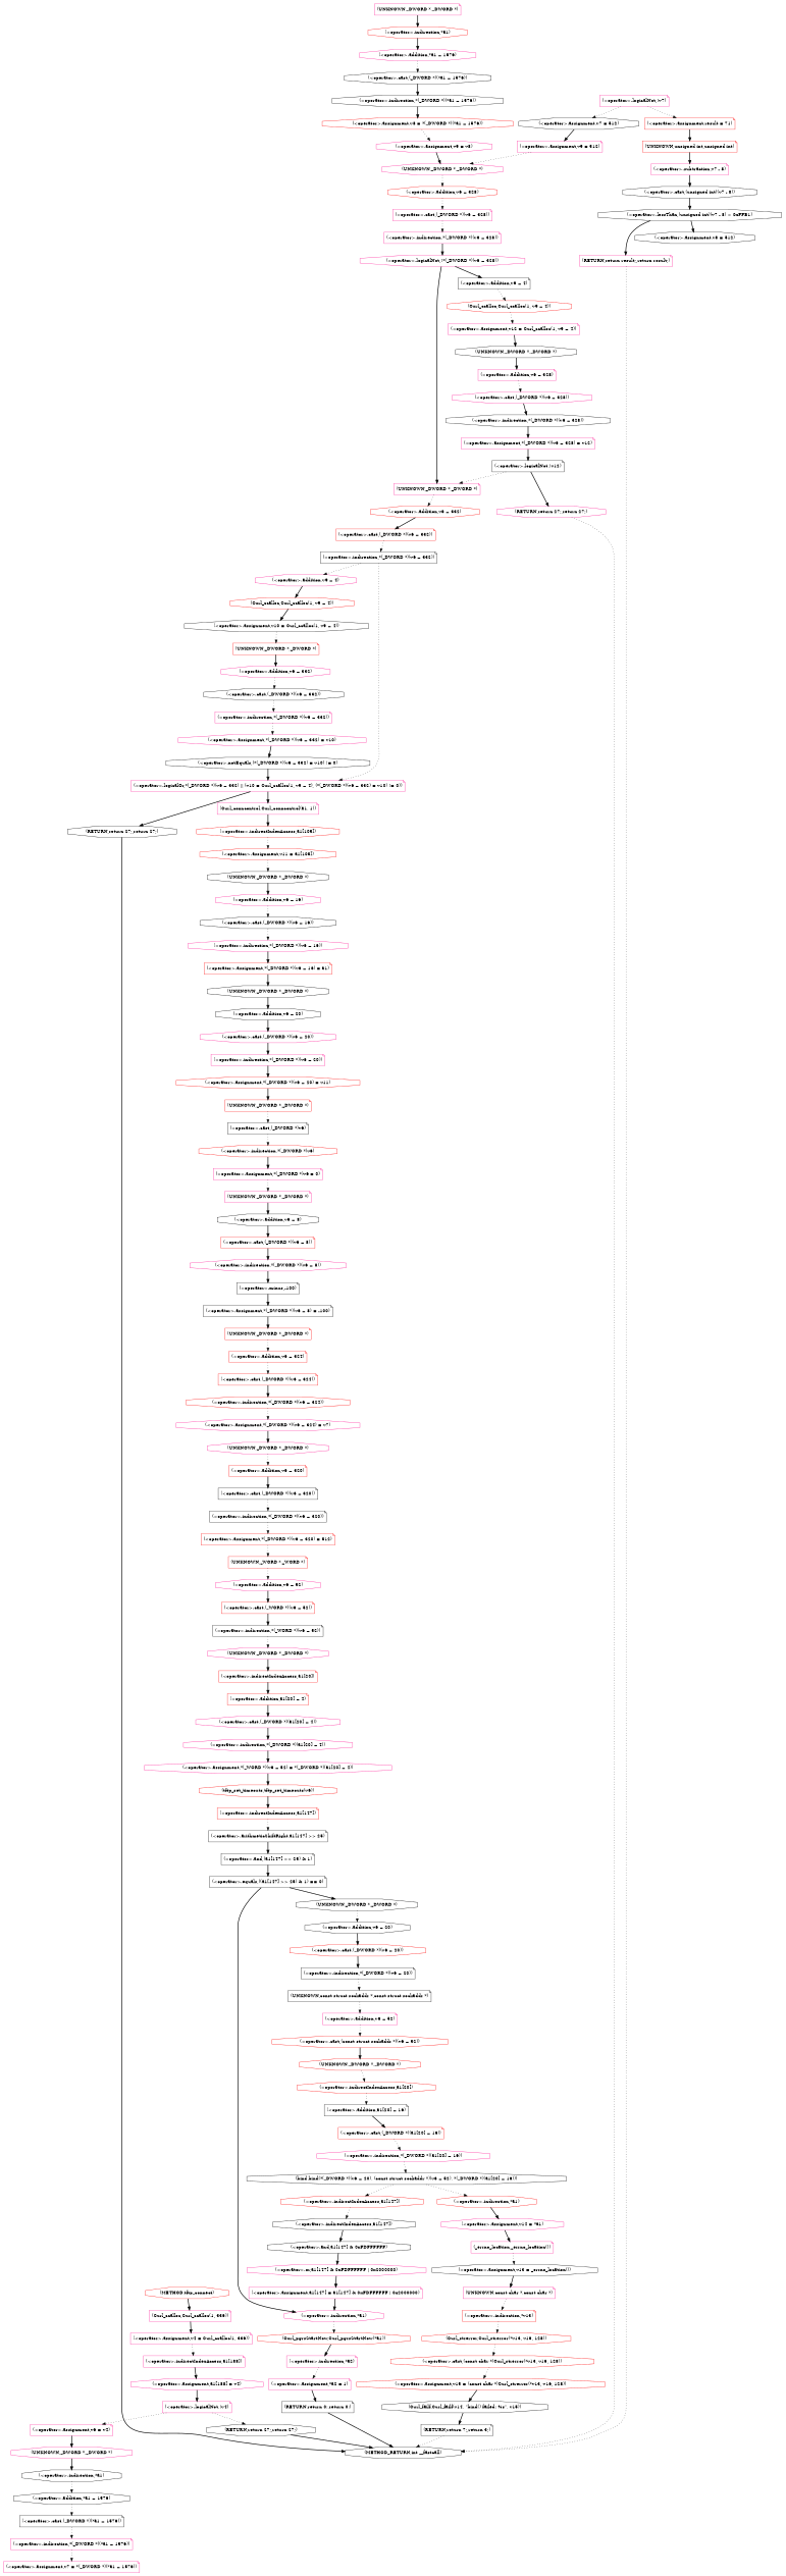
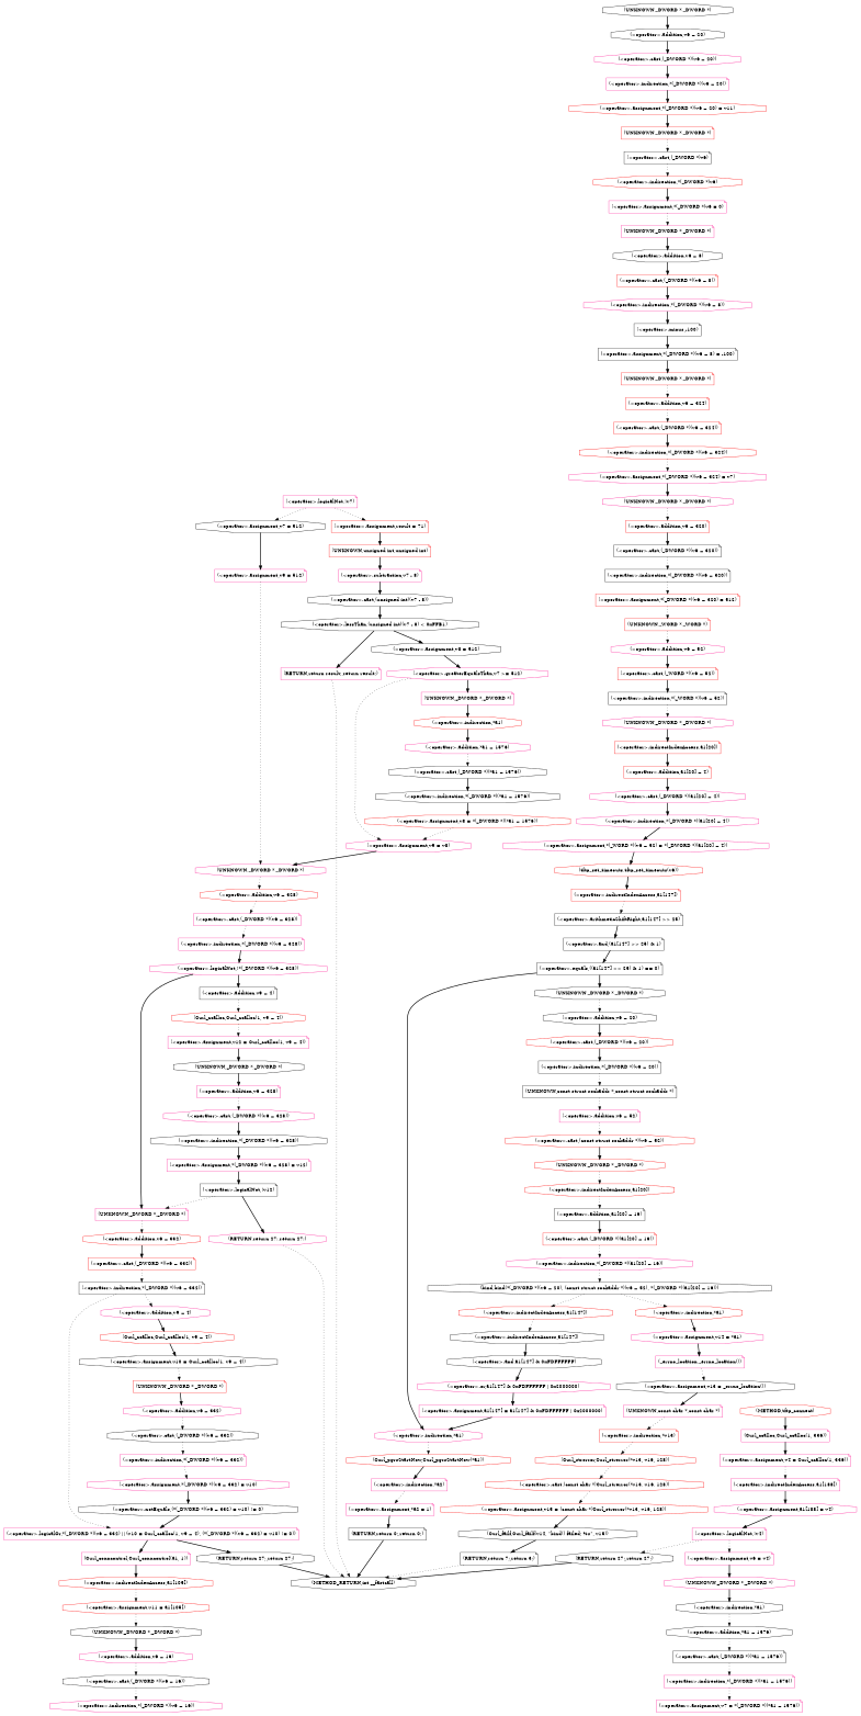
  digraph {
    node [color=deeppink shape=octagon]
    edge [style=bold]
    n1 [label="(<operator>.assignment,v4 = Curl_ccalloc(1, 336))" shape=note]
    n2 [label="(<operator>.indirectIndexAccess,a1[188])" shape=note]
    n3 [label="(<operator>.assignment,a1[188] = v4)"]
    n4 [label="(Curl_ccalloc,Curl_ccalloc(1, 336))" shape=note]
    n5 [label="(<operator>.logicalNot,!v4)" shape=note]
    n6 [color=black label="(RETURN,return 27;,return 27;)"]
    n7 [label="(<operator>.assignment,v6 = v4)" shape=note]
    n8 [color=black label="(METHOD_RETURN,int __fastcall)"]
    n9 [label="(UNKNOWN,_DWORD *,_DWORD *)"]
    n10 [color=black label="(<operator>.indirection,*a1)"]
    n11 [label="(<operator>.assignment,v7 = *(_DWORD *)(*a1 + 1576))" shape=note]
    n12 [label="(<operator>.logicalNot,!v7)" shape=note]
    n13 [color=black label="(<operator>.assignment,v7 = 512)"]
    n14 [color=red label="(<operator>.assignment,result = 71)" shape=note]
    n15 [label="(<operator>.indirection,*(_DWORD *)(*a1 + 1576))" shape=note]
    n16 [color=black label="(<operator>.cast,(_DWORD *)(*a1 + 1576))" shape=note]
    n17 [color=black label="(<operator>.addition,*a1 + 1576)"]
    n18 [label="(<operator>.assignment,v9 = 512)" shape=note]
    n19 [color=red label="(UNKNOWN,unsigned int,unsigned int)" shape=note]
    n20 [label="(UNKNOWN,_DWORD *,_DWORD *)"]
    n21 [color=red label="(<operator>.addition,v6 + 328)"]
    n22 [label="(<operator>.subtraction,v7 - 8)" shape=note]
    n23 [color=black label="(<operator>.lessThan,(unsigned int)(v7 - 8) < 0xFFB1)"]
    n24 [color=black label="(<operator>.assignment,v8 = 512)"]
    n25 [label="(RETURN,return result;,return result;)" shape=note]
+   n26 [label="(<operator>.greaterEqualsThan,v7 >= 512)"]
    n27 [color=black label="(<operator>.cast,(unsigned int)(v7 - 8))"]
    n28 [label="(UNKNOWN,_DWORD *,_DWORD *)" shape=note]
    n29 [label="(<operator>.assignment,v9 = v8)"]
    n30 [color=red label="(<operator>.indirection,*a1)"]
    n31 [color=red label="(<operator>.assignment,v8 = *(_DWORD *)(*a1 + 1576))"]
    n32 [color=black label="(<operator>.indirection,*(_DWORD *)(*a1 + 1576))"]
    n33 [color=black label="(<operator>.cast,(_DWORD *)(*a1 + 1576))"]
    n34 [label="(<operator>.addition,*a1 + 1576)"]
    n35 [label="(<operator>.logicalNot,!*(_DWORD *)(v6 + 328))"]
    n36 [color=black label="(<operator>.addition,v9 + 4)" shape=note]
    n37 [label="(UNKNOWN,_DWORD *,_DWORD *)" shape=note]
    n38 [color=red label="(Curl_ccalloc,Curl_ccalloc(1, v9 + 4))"]
    n39 [color=red label="(<operator>.addition,v6 + 332)"]
    n40 [label="(<operator>.indirection,*(_DWORD *)(v6 + 328))" shape=note]
    n41 [label="(<operator>.cast,(_DWORD *)(v6 + 328))" shape=note]
    n42 [label="(<operator>.assignment,v12 = Curl_ccalloc(1, v9 + 4))" shape=note]
    n43 [color=black label="(UNKNOWN,_DWORD *,_DWORD *)"]
    n44 [label="(<operator>.addition,v6 + 328)" shape=note]
    n45 [label="(<operator>.assignment,*(_DWORD *)(v6 + 328) = v12)" shape=note]
    n46 [color=black label="(<operator>.logicalNot,!v12)" shape=note]
    n47 [label="(RETURN,return 27;,return 27;)"]
    n48 [color=black label="(<operator>.indirection,*(_DWORD *)(v6 + 328))"]
    n49 [label="(<operator>.cast,(_DWORD *)(v6 + 328))"]
    n50 [label="(<operator>.logicalOr,*(_DWORD *)(v6 + 332) || (v10 = Curl_ccalloc(1, v9 + 4), (*(_DWORD *)(v6 + 332) = v10) != 0))" shape=note]
    n51 [label="(Curl_conncontrol,Curl_conncontrol(a1, 1))" shape=note]
    n52 [color=black label="(RETURN,return 27;,return 27;)"]
    n53 [color=red label="(<operator>.indirectIndexAccess,a1[105])"]
    n54 [color=black label="(<operator>.indirection,*(_DWORD *)(v6 + 332))" shape=note]
    n55 [label="(<operator>.addition,v9 + 4)"]
    n56 [color=red label="(Curl_ccalloc,Curl_ccalloc(1, v9 + 4))"]
    n57 [color=red label="(<operator>.cast,(_DWORD *)(v6 + 332))" shape=note]
    n58 [color=black label="(<operator>.assignment,v10 = Curl_ccalloc(1, v9 + 4))"]
    n59 [color=red label="(UNKNOWN,_DWORD *,_DWORD *)" shape=note]
    n60 [label="(<operator>.addition,v6 + 332)"]
    n61 [color=black label="(<operator>.notEquals,(*(_DWORD *)(v6 + 332) = v10) != 0)"]
    n62 [label="(<operator>.assignment,*(_DWORD *)(v6 + 332) = v10)"]
    n63 [label="(<operator>.indirection,*(_DWORD *)(v6 + 332))" shape=note]
    n64 [color=black label="(<operator>.cast,(_DWORD *)(v6 + 332))"]
    n65 [color=red label="(<operator>.assignment,v11 = a1[105])"]
    n66 [color=black label="(UNKNOWN,_DWORD *,_DWORD *)"]
    n67 [label="(<operator>.addition,v6 + 16)"]
-   n68 [color=red label="(<operator>.assignment,*(_DWORD *)(v6 + 16) = a1)" shape=note]
    n69 [color=black label="(UNKNOWN,_DWORD *,_DWORD *)"]
    n70 [color=black label="(<operator>.addition,v6 + 20)"]
    n71 [label="(<operator>.indirection,*(_DWORD *)(v6 + 16))"]
    n72 [color=black label="(<operator>.cast,(_DWORD *)(v6 + 16))"]
    n73 [color=red label="(<operator>.assignment,*(_DWORD *)(v6 + 20) = v11)"]
    n74 [color=red label="(UNKNOWN,_DWORD *,_DWORD *)" shape=note]
    n75 [color=black label="(<operator>.cast,(_DWORD *)v6)" shape=note]
    n76 [label="(<operator>.indirection,*(_DWORD *)(v6 + 20))" shape=note]
    n77 [label="(<operator>.cast,(_DWORD *)(v6 + 20))"]
    n78 [label="(<operator>.assignment,*(_DWORD *)v6 = 0)" shape=note]
    n79 [label="(UNKNOWN,_DWORD *,_DWORD *)" shape=note]
    n80 [color=black label="(<operator>.addition,v6 + 8)"]
    n81 [color=red label="(<operator>.indirection,*(_DWORD *)v6)"]
    n82 [color=black label="(<operator>.assignment,*(_DWORD *)(v6 + 8) = -100)" shape=note]
    n83 [color=red label="(UNKNOWN,_DWORD *,_DWORD *)" shape=note]
    n84 [color=red label="(<operator>.addition,v6 + 324)" shape=note]
    n85 [label="(<operator>.indirection,*(_DWORD *)(v6 + 8))"]
    n86 [color=black label="(<operator>.minus,-100)" shape=note]
    n87 [color=red label="(<operator>.cast,(_DWORD *)(v6 + 8))" shape=note]
    n88 [label="(<operator>.assignment,*(_DWORD *)(v6 + 324) = v7)"]
    n89 [label="(UNKNOWN,_DWORD *,_DWORD *)"]
    n90 [color=red label="(<operator>.addition,v6 + 320)" shape=note]
    n91 [color=red label="(<operator>.indirection,*(_DWORD *)(v6 + 324))"]
    n92 [color=red label="(<operator>.cast,(_DWORD *)(v6 + 324))" shape=note]
    n93 [color=red label="(<operator>.assignment,*(_DWORD *)(v6 + 320) = 512)" shape=note]
    n94 [color=red label="(UNKNOWN,_WORD *,_WORD *)" shape=note]
    n95 [label="(<operator>.addition,v6 + 52)"]
    n96 [color=black label="(<operator>.indirection,*(_DWORD *)(v6 + 320))" shape=note]
    n97 [color=black label="(<operator>.cast,(_DWORD *)(v6 + 320))" shape=note]
    n98 [label="(<operator>.assignment,*(_WORD *)(v6 + 52) = *(_DWORD *)(a1[20] + 4))"]
    n99 [color=red label="(tftp_set_timeouts,tftp_set_timeouts(v6))"]
    n100 [color=red label="(<operator>.indirectIndexAccess,a1[147])" shape=note]
    n101 [color=black label="(<operator>.indirection,*(_WORD *)(v6 + 52))" shape=note]
    n102 [label="(UNKNOWN,_DWORD *,_DWORD *)"]
    n103 [color=red label="(<operator>.indirectIndexAccess,a1[20])" shape=note]
    n104 [color=red label="(<operator>.cast,(_WORD *)(v6 + 52))" shape=note]
    n105 [label="(<operator>.indirection,*(_DWORD *)(a1[20] + 4))"]
    n106 [label="(<operator>.cast,(_DWORD *)(a1[20] + 4))"]
    n107 [color=red label="(<operator>.addition,a1[20] + 4)" shape=note]
    n108 [color=black label="(<operator>.arithmeticShiftRight,a1[147] >> 25)" shape=note]
    n109 [color=black label="(<operator>.equals,((a1[147] >> 25) & 1) == 0)" shape=note]
    n110 [color=black label="(UNKNOWN,_DWORD *,_DWORD *)"]
    n111 [label="(<operator>.indirection,*a1)"]
    n112 [color=black label="(<operator>.addition,v6 + 20)"]
    n113 [color=red label="(Curl_pgrsStartNow,Curl_pgrsStartNow(*a1))"]
    n114 [color=black label="(<operator>.and,(a1[147] >> 25) & 1)" shape=note]
    n115 [color=black label="(bind,bind(*(_DWORD *)(v6 + 20), (const struct sockaddr *)(v6 + 52), *(_DWORD *)(a1[20] + 16)))"]
    n116 [color=red label="(<operator>.indirection,*a1)"]
    n117 [color=red label="(<operator>.indirectIndexAccess,a1[147])"]
    n118 [label="(<operator>.assignment,v14 = *a1)"]
    n119 [color=black label="(<operator>.indirectIndexAccess,a1[147])"]
    n120 [color=black label="(<operator>.indirection,*(_DWORD *)(v6 + 20))" shape=note]
    n121 [color=black label="(UNKNOWN,const struct sockaddr *,const struct sockaddr *)" shape=note]
    n122 [label="(<operator>.addition,v6 + 52)" shape=note]
    n123 [color=red label="(<operator>.cast,(_DWORD *)(v6 + 20))"]
    n124 [color=red label="(<operator>.cast,(const struct sockaddr *)(v6 + 52))"]
    n125 [color=red label="(UNKNOWN,_DWORD *,_DWORD *)"]
    n126 [color=red label="(<operator>.indirectIndexAccess,a1[20])"]
    n127 [label="(<operator>.indirection,*(_DWORD *)(a1[20] + 16))"]
    n128 [color=red label="(<operator>.cast,(_DWORD *)(a1[20] + 16))" shape=note]
    n129 [color=black label="(<operator>.addition,a1[20] + 16)" shape=note]
    n130 [label="(_errno_location,_errno_location())" shape=note]
    n131 [color=black label="(<operator>.assignment,v13 = _errno_location())"]
    n132 [label="(UNKNOWN,const char *,const char *)" shape=note]
    n133 [color=red label="(<operator>.indirection,*v13)" shape=note]
    n134 [color=red label="(<operator>.assignment,v15 = (const char *)Curl_strerror(*v13, v16, 128))"]
    n135 [color=black label="(Curl_failf,Curl_failf(v14, \"bind() failed; %s\", v15))"]
    n136 [color=black label="(RETURN,return 7;,return 3;)" shape=note]
    n137 [color=red label="(<operator>.cast,(const char *)Curl_strerror(*v13, v16, 128))"]
    n138 [color=red label="(Curl_strerror,Curl_strerror(*v13, v16, 128))"]
    n139 [label="(<operator>.assignment,a1[147] = a1[147] & 0xFDFFFFFF | 0x2000000)" shape=note]
    n140 [color=black label="(<operator>.and,a1[147] & 0xFDFFFFFF)"]
    n141 [label="(<operator>.or,a1[147] & 0xFDFFFFFF | 0x2000000)"]
    n142 [label="(<operator>.indirection,*a2)" shape=note]
    n143 [label="(<operator>.assignment,*a2 = 1)" shape=note]
    n144 [color=black label="(RETURN,return 0;,return 0;)" shape=note]
    n145 [color=red label="(METHOD,tftp_connect)"]
    n1 -> n2 [style=dotted]
    n2 -> n3
    n3 -> n5
    n4 -> n1
    n5 -> n6 [style=dotted]
    n5 -> n7 [style=dotted]
    n6 -> n8
    n7 -> n9
    n9 -> n10
    n10 -> n17 [style=dotted]
    n12 -> n13 [style=dotted]
    n12 -> n14 [style=dotted]
    n13 -> n18
    n14 -> n19
    n15 -> n11 [style=dotted]
    n16 -> n15 [style=dotted]
    n17 -> n16 [style=dotted]
    n18 -> n20 [style=dotted]
    n19 -> n22
    n20 -> n21 [style=dotted]
    n21 -> n41 [style=dotted]
    n22 -> n27
    n23 -> n24
    n23 -> n25
+   n24 -> n26
    n25 -> n8 [style=dotted]
+   n26 -> n28
+   n26 -> n29 [style=dotted]
    n27 -> n23
    n28 -> n30
    n29 -> n20
    n30 -> n34
    n31 -> n29 [style=dotted]
    n32 -> n31
    n33 -> n32
    n34 -> n33 [style=dotted]
    n35 -> n36
    n35 -> n37
    n36 -> n38 [style=dotted]
    n37 -> n39 [style=dotted]
    n38 -> n42 [style=dotted]
    n39 -> n57
    n40 -> n35
    n41 -> n40 [style=dotted]
    n42 -> n43
    n43 -> n44
    n44 -> n49 [style=dotted]
    n45 -> n46
    n46 -> n37 [style=dotted]
    n46 -> n47
    n47 -> n8 [style=dotted]
    n48 -> n45
    n49 -> n48
    n50 -> n51
    n50 -> n52
    n51 -> n53
    n52 -> n8
    n53 -> n65 [style=dotted]
    n54 -> n50 [style=dotted]
    n54 -> n55 [style=dotted]
    n55 -> n56
    n56 -> n58
    n57 -> n54 [style=dotted]
    n58 -> n59 [style=dotted]
    n59 -> n60
    n60 -> n64 [style=dotted]
    n61 -> n50
    n62 -> n61
    n63 -> n62 [style=dotted]
    n64 -> n63 [style=dotted]
    n65 -> n66 [style=dotted]
    n66 -> n67
    n67 -> n72 [style=dotted]
-   n68 -> n69
    n69 -> n70
    n70 -> n77
-   n71 -> n68
    n72 -> n71 [style=dotted]
    n73 -> n74
    n74 -> n75 [style=dotted]
    n75 -> n81 [style=dotted]
    n76 -> n73
    n77 -> n76
    n78 -> n79 [style=dotted]
    n79 -> n80
    n80 -> n87
    n81 -> n78
    n82 -> n83
    n83 -> n84 [style=dotted]
    n84 -> n92 [style=dotted]
    n85 -> n86
    n86 -> n82
    n87 -> n85
    n88 -> n89
    n89 -> n90 [style=dotted]
    n90 -> n97
    n91 -> n88 [style=dotted]
    n92 -> n91
    n93 -> n94 [style=dotted]
    n94 -> n95 [style=dotted]
    n95 -> n104
    n96 -> n93 [style=dotted]
    n97 -> n96 [style=dotted]
    n98 -> n99
    n99 -> n100
    n100 -> n108 [style=dotted]
    n101 -> n102 [style=dotted]
    n102 -> n103
    n103 -> n107
    n104 -> n101
    n105 -> n98
    n106 -> n105
    n107 -> n106
    n108 -> n114
    n109 -> n110
    n109 -> n111
    n110 -> n112 [style=dotted]
    n111 -> n113 [style=dotted]
    n112 -> n123
    n113 -> n142
    n114 -> n109
    n115 -> n116 [style=dotted]
    n115 -> n117 [style=dotted]
    n116 -> n118
    n117 -> n119 [style=dotted]
    n118 -> n130
    n119 -> n140
    n120 -> n121 [style=dotted]
    n121 -> n122 [style=dotted]
    n122 -> n124 [style=dotted]
    n123 -> n120
    n124 -> n125
    n125 -> n126 [style=dotted]
    n126 -> n129 [style=dotted]
    n127 -> n115 [style=dotted]
    n128 -> n127 [style=dotted]
    n129 -> n128
    n130 -> n131 [style=dotted]
    n131 -> n132
    n132 -> n133 [style=dotted]
    n133 -> n138 [style=dotted]
    n134 -> n135
    n135 -> n136
    n136 -> n8 [style=dotted]
    n137 -> n134 [style=dotted]
    n138 -> n137 [style=dotted]
    n139 -> n111
    n140 -> n141
    n141 -> n139
    n142 -> n143 [style=dotted]
    n143 -> n144
    n144 -> n8
    n145 -> n4
  }
